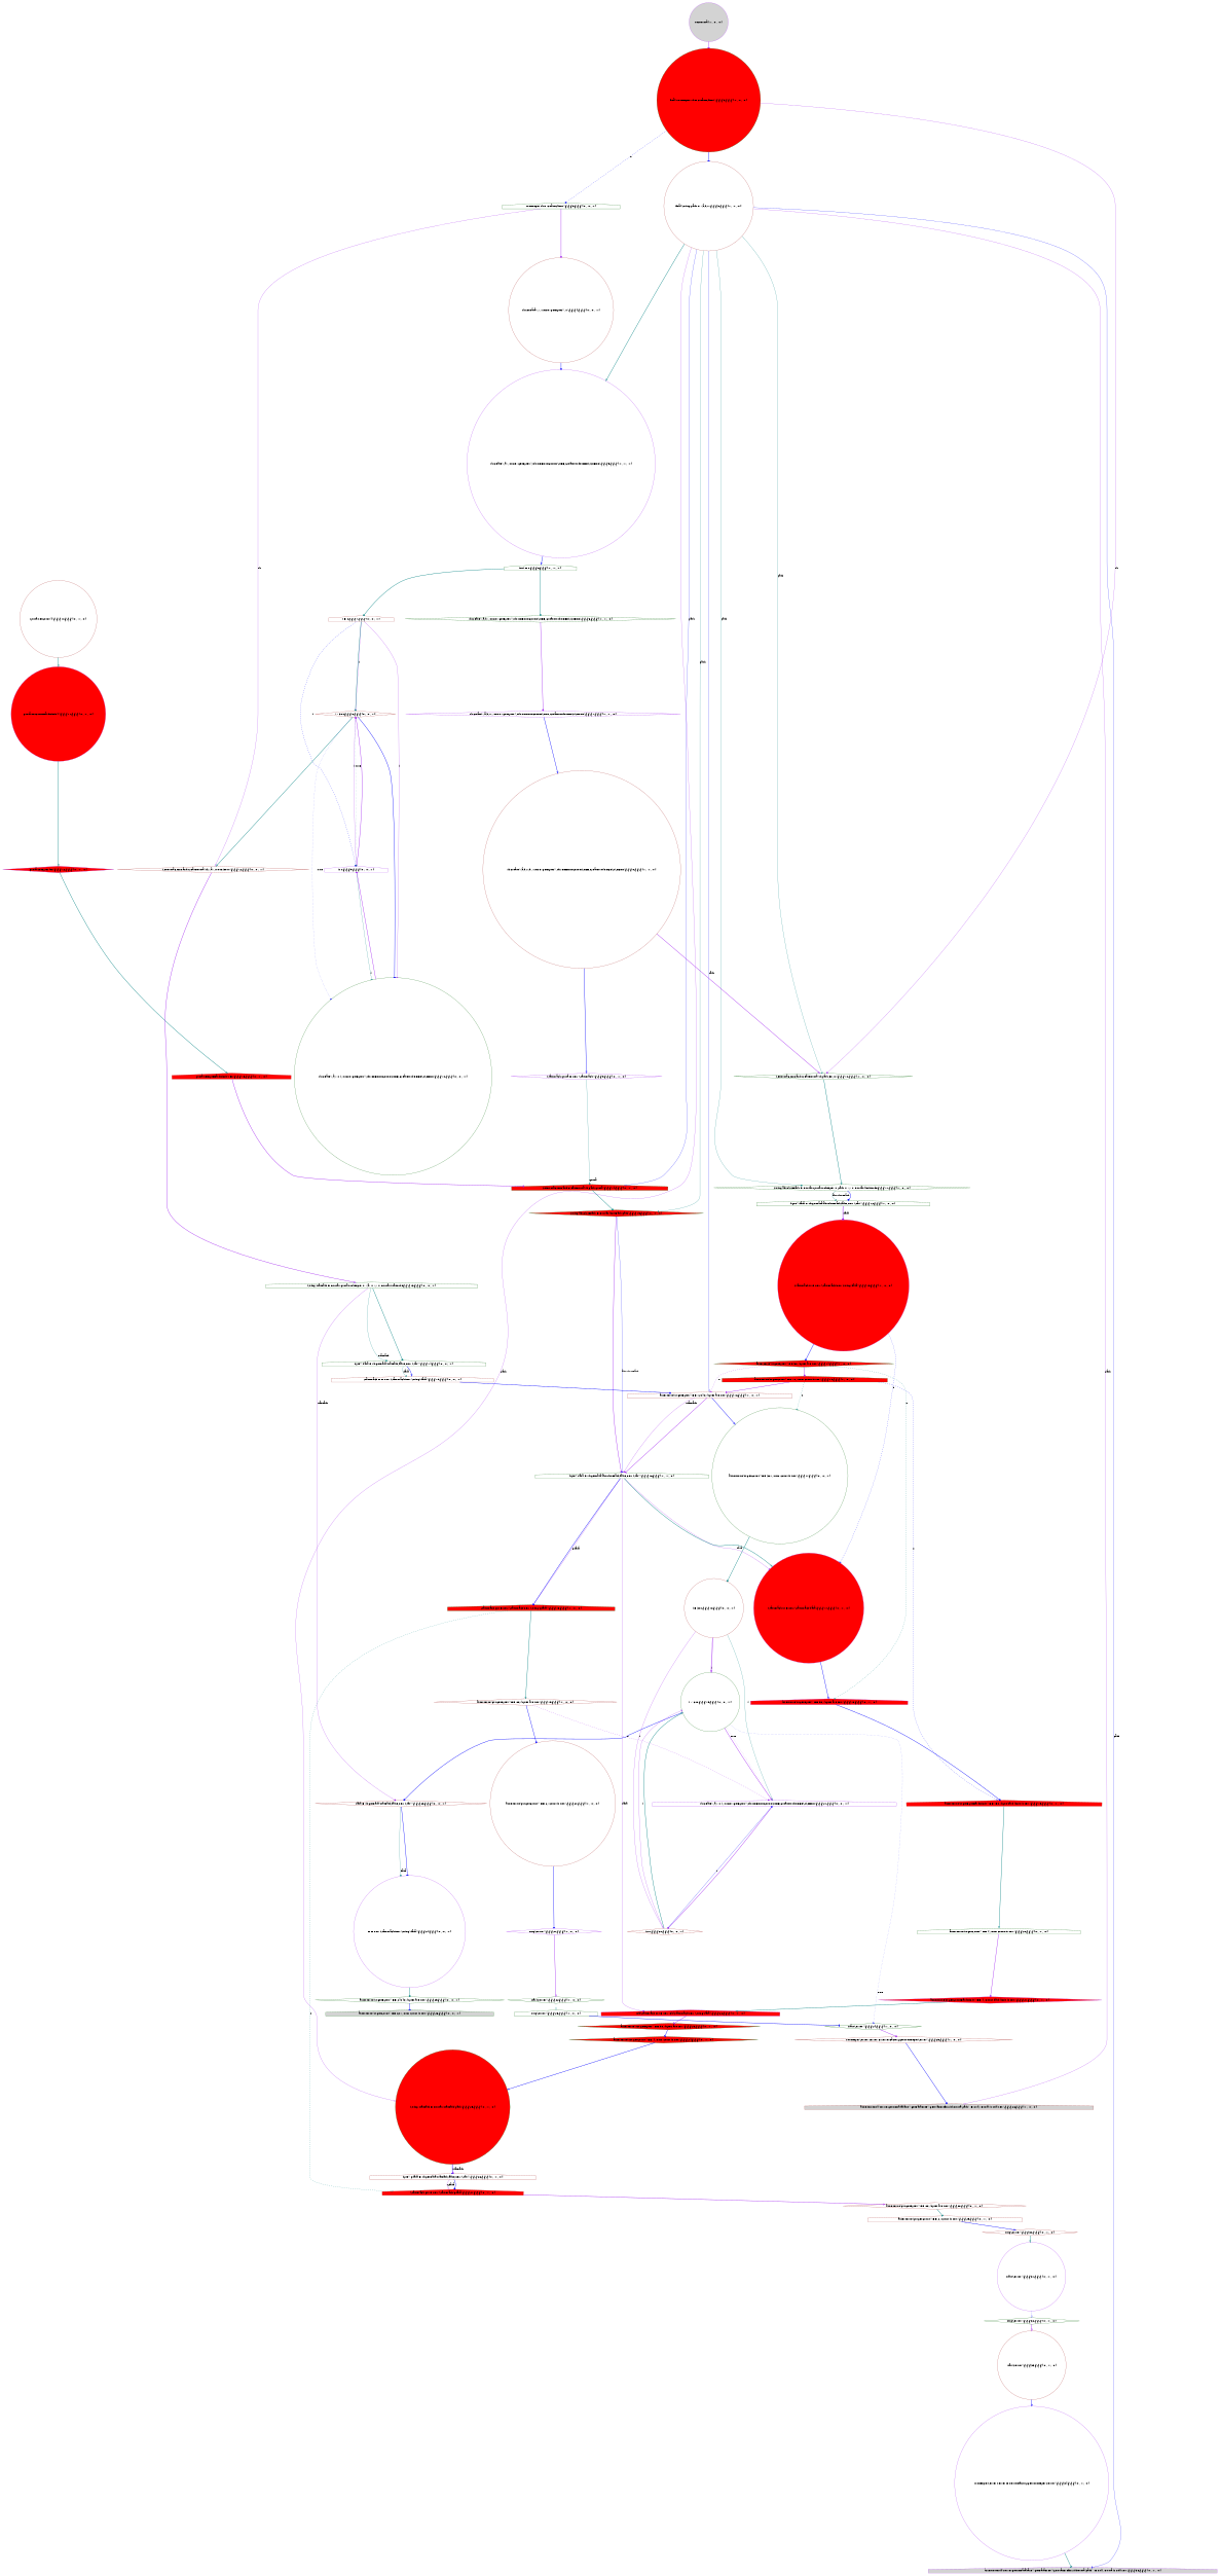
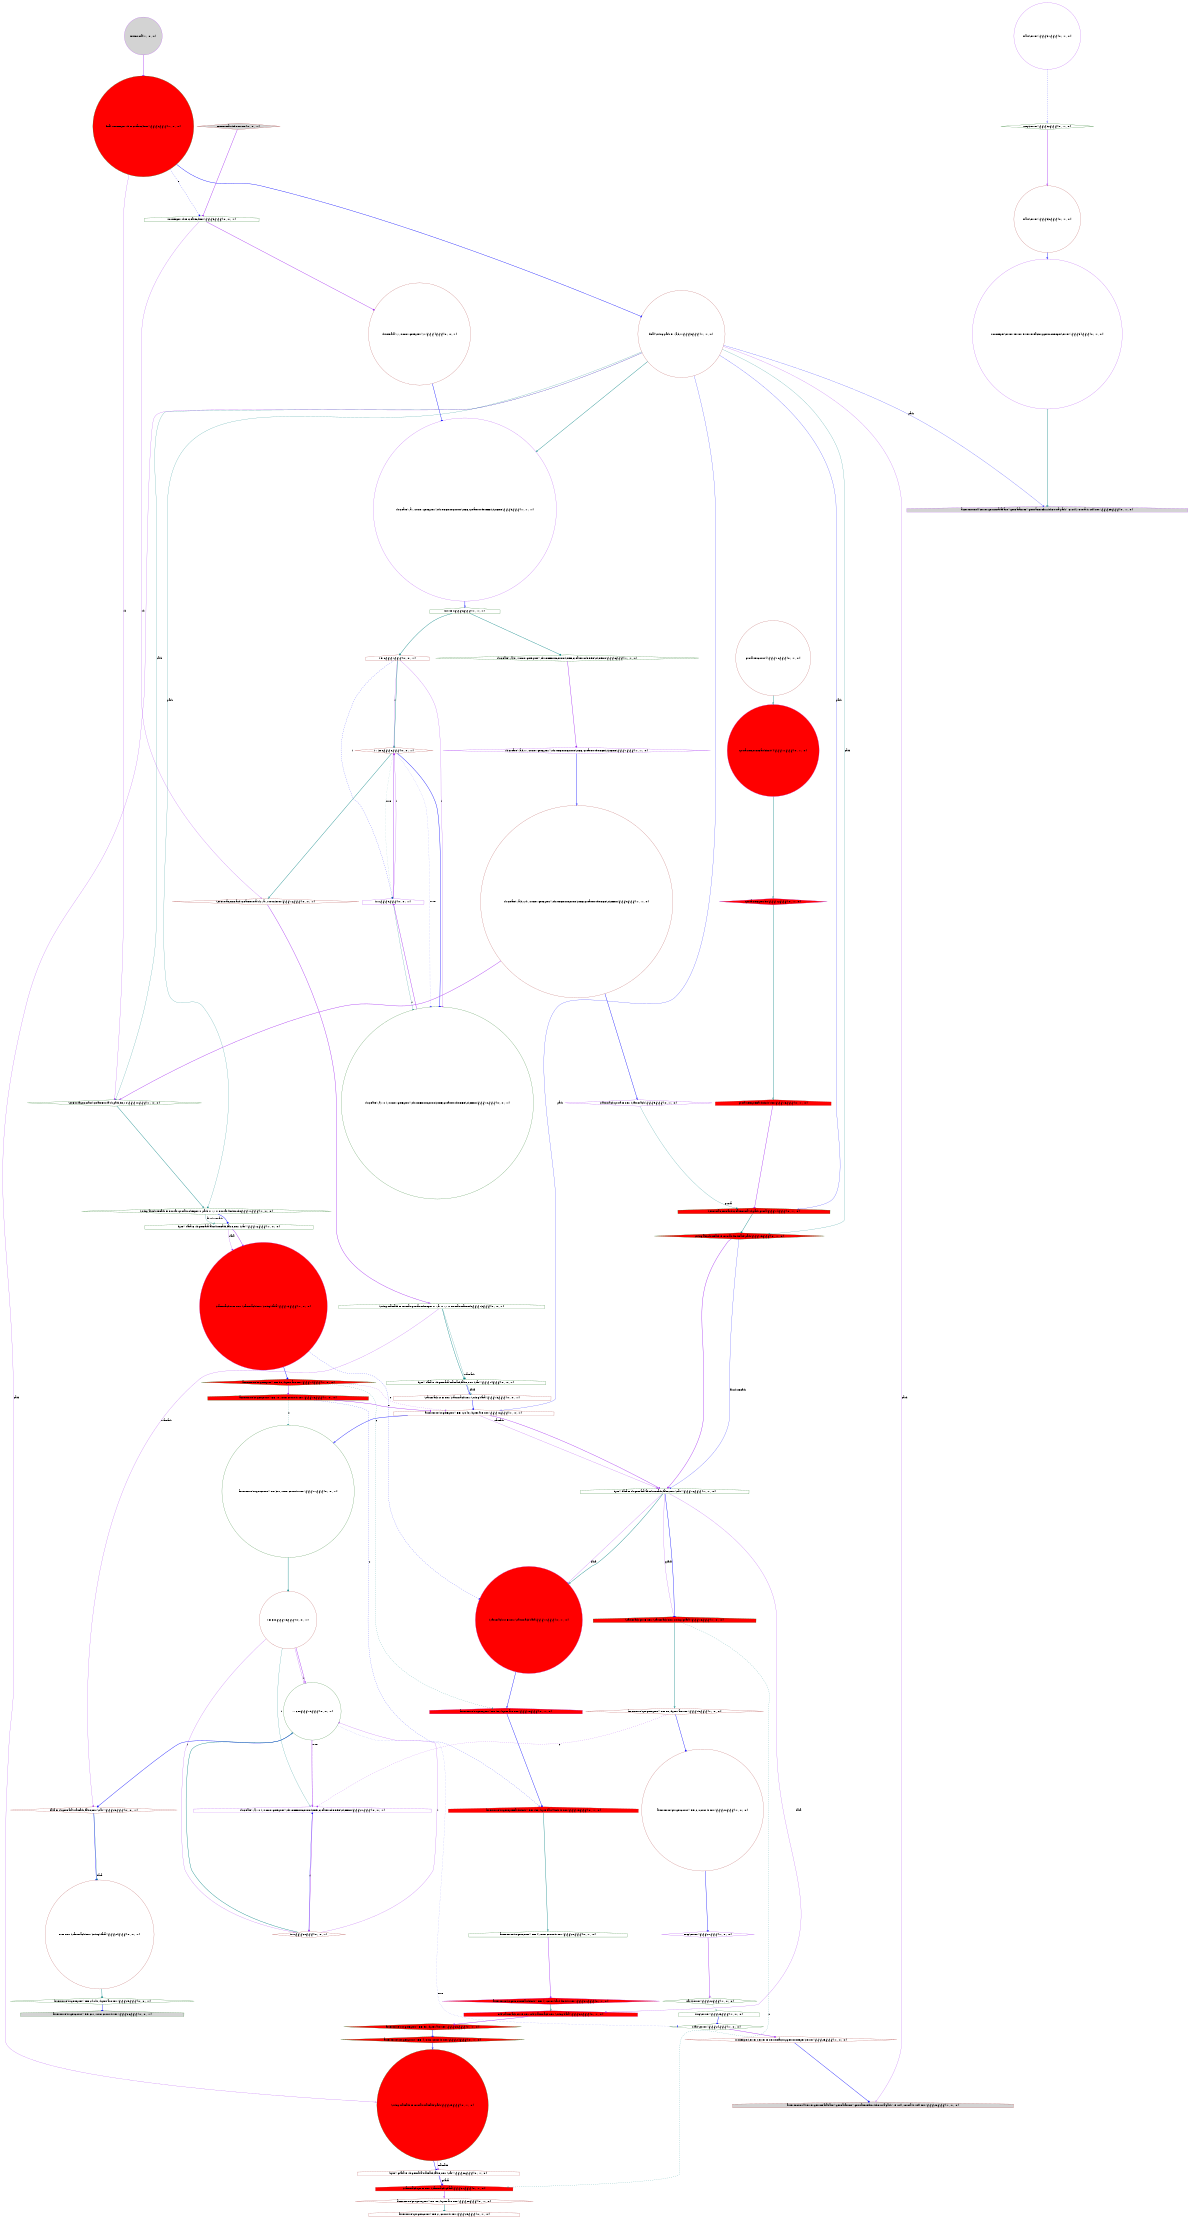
  digraph {
    node [color=darkgreen fillcolor=white shape=house style=filled]
    edge [arrowhead=onormal color=purple style=bold]
    n1 [color=brown label="final String path = \"/a/b/v\"@@@3@@@['1', '1', '0']" shape=circle]
    n2 [color=purple label="zk.create(\"/a\",\"some\".getBytes(),Ids.OPEN_ACL_UNSAFE,CreateMode.PERSISTENT)@@@5@@@['1', '1', '1']" shape=circle]
    n3 [label="SetQuotaCommand.createQuota(zk,path,5L,10)@@@10@@@['1', '0', '0']" shape=diamond]
    n4 [color=purple fillcolor=lightgray label="assertNotNull(server.getZKDatabase().getDataTree().getMaxPrefixWithQuota(path) != null,\"Quota is still set\")@@@35@@@['0', '1', '0']"]
    n5 [color=brown label="assertTrue(st.getBytes() == 1204L,\"bytes are set\")@@@16@@@['1', '0', '1']"]
    n6 [fillcolor=red label="SetQuotaCommand.createQuota(zk,path,quota)@@@14@@@['0', '1', '0']"]
    n7 [color=brown fillcolor=lightgray label="assertNotNull(server.getZKDatabase().getDataTree().getMaxPrefixWithQuota(path) != null,\"Quota is still set\")@@@26@@@['1', '0', '0']"]
    n8 [fillcolor=red label="String absolutePath = Quotas.limitPath(path)@@@15@@@['0', '1', '0']" shape=diamond]
    n9 [label="String absolutePath = Quotas.quotaZookeeper + path + \"/\" + Quotas.limitNode@@@11@@@['1', '0', '0']" shape=diamond]
    n10 [fillcolor=red label="String statPath = Quotas.statPath(path)@@@25@@@['0', '1', '0']" shape=circle]
    n11 [label="int i = 0@@@6@@@['1', '1', '1']"]
    n12 [label="assertTrue(st.getCount() == 301,\"num count is set\")@@@17@@@['0', '0', '1']" shape=circle]
    n13 [label="byte(( data = zk.getData(absolutePath,false,new Stat())@@@16@@@['1', '1', '0']"]
    n14 [label="byte(( data = zk.getData(absolutePath,false,new Stat())@@@12@@@['1', '0', '0']"]
    n15 [color=brown label="byte(( qdata = zk.getData(statPath,false,new Stat())@@@26@@@['0', '1', '0']"]
    n16 [color=brown fillcolor=red label="StatsTrack qst = new StatsTrack(qdata)@@@27@@@['0', '1', '0']"]
    n17 [color=brown label="assertTrue(qst.getBytes() == 8L,\"bytes are set\")@@@28@@@['0', '1', '0']" shape=diamond]
    n18 [color=brown label="i = 0@@@7@@@['0', '0', '1']"]
    n19 [label="zk.create(\"/a/b\",\"some\".getBytes(),Ids.OPEN_ACL_UNSAFE,CreateMode.PERSISTENT)@@@6@@@['1', '1', '0']" shape=diamond]
    n20 [label="i < 600@@@19@@@['0', '0', '1']" shape=circle]
    n21 [color=purple label="zk.create(\"/a/\" + i,\"some\".getBytes(),Ids.OPEN_ACL_UNSAFE,CreateMode.PERSISTENT)@@@21@@@['0', '0', '1']"]
    n22 [color=brown label="data = zk.getData(statPath,false,new Stat())@@@23@@@['0', '0', '1']" shape=diamond]
    n23 [label="startServer()@@@24@@@['1', '0', '0']" shape=diamond]
    n24 [color=brown label="i++@@@20@@@['0', '0', '1']" shape=diamond]
-   n25 [color=purple label="st = new StatsTrack(new String(data))@@@24@@@['0', '0', '1']" shape=circle]
+   n25 [color=brown label="st = new StatsTrack(new String(data))@@@24@@@['0', '0', '1']" shape=circle]
    n26 [color=brown label="ZooKeeperServer server = serverFactory.getZooKeeperServer()@@@25@@@['1', '0', '0']" shape=diamond]
    n27 [color=brown label="assertTrue(qst.getBytes() == 8L,\"bytes are set\")@@@19@@@['1', '0', '0']" shape=diamond]
    n28 [color=brown label="assertTrue(qst.getCount() == 2,\"count is set\")@@@20@@@['1', '0', '0']" shape=circle]
    n29 [color=purple label="stopServer()@@@21@@@['1', '0', '0']" shape=diamond]
    n30 [color=brown label="StatsTrack st = new StatsTrack(new String(data))@@@15@@@['0', '0', '1']"]
    n31 [color=purple fillcolor=red label="quota.setCountHardLimit(4)@@@11@@@['0', '1', '0']" shape=circle]
    n32 [color=purple fillcolor=red label="quota.setBytes(9L)@@@12@@@['0', '1', '0']" shape=diamond]
    n33 [color=brown fillcolor=red label="quota.setByteHardLimit(15L)@@@13@@@['0', '1', '0']"]
    n34 [color=brown label="i = 300@@@18@@@['0', '0', '1']" shape=circle]
    n35 [color=brown label="startServer()@@@33@@@['0', '1', '0']" shape=circle]
    n36 [color=purple label="ZooKeeperServer server = serverFactory.getZooKeeperServer()@@@34@@@['0', '1', '0']" shape=circle]
    n37 [fillcolor=red label="assertTrue(st.getCount() == 10,\"num count is set\")@@@15@@@['1', '0', '0']"]
    n38 [color=brown fillcolor=red label="assertTrue(st.getByteHardLimit() == 15L,\"byte hard limit is set\")@@@19@@@['0', '1', '0']"]
    n39 [label="assertTrue(st.getCount() == 4,\"num count is set\")@@@20@@@['0', '1', '0']"]
    n40 [color=brown label="i < 300@@@8@@@['0', '0', '1']" shape=diamond]
    n41 [color=brown label="SetQuotaCommand.createQuota(zk,\"/a\",1000L,5000)@@@12@@@['0', '0', '1']" shape=diamond]
    n42 [color=purple label="i++@@@9@@@['0', '0', '1']"]
    n43 [label="zk.create(\"/a/\" + i,\"some\".getBytes(),Ids.OPEN_ACL_UNSAFE,CreateMode.PERSISTENT)@@@10@@@['0', '0', '1']" shape=circle]
    n44 [label="String statPath = Quotas.quotaZookeeper + \"/a\" + \"/\" + Quotas.statNode@@@13@@@['0', '0', '1']"]
    n45 [label="startServer()@@@22@@@['1', '0', '0']" shape=diamond]
    n46 [label="stopServer()@@@23@@@['1', '0', '0']"]
    n47 [label="stopServer()@@@32@@@['0', '1', '0']" shape=diamond]
    n48 [fillcolor=red label="assertTrue(ost.getCount() == 4,\"num count is set\")@@@24@@@['0', '1', '0']" shape=diamond]
    n49 [color=brown label="zk.setData(\"/\",\"some\".getBytes(),-1)@@@4@@@['0', '0', '1']" shape=circle]
    n50 [fillcolor=red label="final ZooKeeper zk = createClient()@@@3@@@['1', '0', '0']" shape=circle]
    n51 [label="ZooKeeper zk = createClient()@@@3@@@['0', '0', '1']"]
    n52 [color=purple fillcolor=red label="assertTrue(st.getCountHardLimit() == 4,\"count hard limit is set\")@@@21@@@['0', '1', '0']" shape=diamond]
    n53 [color=purple fillcolor=red label="OldStatsTrack ost = new OldStatsTrack(new String(data))@@@22@@@['0', '1', '0']"]
    n54 [label="byte(( data = zk.getData(statPath,false,new Stat())@@@14@@@['0', '0', '1']"]
    n55 [color=purple fillcolor=red label="StatsTrack st = new StatsTrack(data)@@@17@@@['0', '1', '0']" shape=circle]
    n56 [fillcolor=red label="StatsTrack qst = new StatsTrack(new String(qdata))@@@18@@@['1', '0', '0']"]
    n57 [color=purple fillcolor=red label="assertTrue(st.getBytes() == 9L,\"bytes are set\")@@@18@@@['0', '1', '0']"]
    n58 [fillcolor=red label="assertTrue(ost.getBytes() == 9L,\"bytes are set\")@@@23@@@['0', '1', '0']" shape=diamond]
    n59 [color=brown label="quota.setCount(4)@@@10@@@['0', '1', '0']" shape=circle]
-   n61 [color=brown label="stopServer()@@@30@@@['0', '1', '0']" shape=diamond]
+   n60 [color=brown fillcolor=lightgray label="testQuotaWithQuorum['0', '0', '1']" shape=diamond]
    n62 [color=purple label="startServer()@@@31@@@['0', '1', '0']" shape=circle]
    n63 [color=purple label="StatsTrack quota = new StatsTrack()@@@9@@@['0', '1', '0']" shape=diamond]
    n64 [fillcolor=red label="assertTrue(st.getBytes() == 5L,\"bytes are set\")@@@14@@@['1', '0', '0']" shape=diamond]
    n65 [color=purple label="zk.create(\"/a/b/v\",\"some\".getBytes(),Ids.OPEN_ACL_UNSAFE,CreateMode.PERSISTENT)@@@7@@@['1', '1', '0']" shape=diamond]
    n66 [color=purple fillcolor=red label="StatsTrack st = new StatsTrack(new String(data))@@@13@@@['1', '0', '0']" shape=circle]
    n67 [fillcolor=lightgray label="assertTrue(st.getCount() == 601,\"num count is set\")@@@26@@@['0', '0', '1']"]
    n68 [label="assertTrue(st.getBytes() == 2404L,\"bytes are set\")@@@25@@@['0', '0', '1']" shape=diamond]
    n69 [color=brown label="assertTrue(qst.getCount() == 2,\"count is set\")@@@29@@@['0', '1', '0']"]
    n70 [color=brown label="zk.create(\"/a/b/v/d\",\"some\".getBytes(),Ids.OPEN_ACL_UNSAFE,CreateMode.PERSISTENT)@@@8@@@['1', '1', '0']" shape=circle]
    n71 [color=purple fillcolor=lightgray label="testQuota['1', '0', '0']" shape=circle]
    n1 -> n2 [color=teal]
    n1 -> n3 [arrowhead=tee color=teal label=path style=solid]
    n1 -> n4 [arrowhead=tee color=blue label=path style=solid]
    n1 -> n5 [color=blue label=path style=solid]
    n1 -> n6 [color=blue label=path style=solid]
    n1 -> n7 [label=path style=solid]
    n1 -> n8 [arrowhead=tee color=teal label=path style=solid]
    n1 -> n9 [arrowhead=dot color=teal label=path style=solid]
    n1 -> n10 [label=path style=solid]
    n2 -> n11 [color=blue]
    n3 -> n9 [color=teal]
    n5 -> n12 [color=blue]
    n5 -> n13 [arrowhead=dot label=statPath style=solid]
    n5 -> n13 [arrowhead=tee]
    n6 -> n8 [arrowhead=dot color=teal]
    n8 -> n13 [arrowhead=dot]
    n8 -> n13 [arrowhead=tee color=blue label=absolutePath style=solid]
    n9 -> n14 [arrowhead=dot color=blue]
    n9 -> n14 [arrowhead=tee color=teal label=absolutePath style=solid]
    n10 -> n15 [arrowhead=tee color=blue]
    n10 -> n15 [arrowhead=dot label=statPath style=solid]
    n11 -> n18 [arrowhead=dot color=teal]
    n11 -> n19 [arrowhead=dot color=teal]
    n12 -> n34 [arrowhead=dot color=teal]
    n13 -> n53 [arrowhead=dot label=data style=solid]
    n13 -> n55 [arrowhead=tee label=data style=solid]
    n13 -> n55 [color=teal]
    n13 -> n56 [arrowhead=tee label=qdata style=solid]
    n13 -> n56 [arrowhead=tee color=blue]
    n14 -> n66 [arrowhead=tee]
    n14 -> n66 [arrowhead=dot label=data style=solid]
    n15 -> n16 [arrowhead=dot color=blue]
    n15 -> n16 [label=qdata style=solid]
    n16 -> n17
    n17 -> n69 [arrowhead=tee color=teal]
    n18 -> n40 [label=i style=solid]
    n18 -> n40 [arrowhead=tee color=teal]
    n18 -> n42 [arrowhead=dot color=blue label=i style=dashed]
    n18 -> n43 [arrowhead=tee label=i style=solid]
    n19 -> n65 [arrowhead=dot]
    n20 -> n21 [label=true style=dotted]
    n20 -> n21
    n20 -> n22 [arrowhead=dot color=blue]
    n20 -> n23 [arrowhead=tee color=blue label=true style=dotted]
    n21 -> n24 [arrowhead=dot]
    n22 -> n25 [arrowhead=tee color=blue]
    n22 -> n25 [arrowhead=dot color=teal label=data style=solid]
    n23 -> n26 [arrowhead=dot]
    n24 -> n20 [color=teal]
    n24 -> n20 [arrowhead=tee label=i style=solid]
    n24 -> n21 [arrowhead=dot color=blue label=i style=solid]
    n25 -> n68 [arrowhead=dot color=teal]
    n26 -> n7 [arrowhead=dot color=blue]
    n27 -> n21 [arrowhead=dot label=0 style=dashed]
    n27 -> n28 [arrowhead=dot color=blue]
    n28 -> n29 [arrowhead=tee color=blue]
    n29 -> n45
    n30 -> n5 [arrowhead=dot color=blue]
    n31 -> n32 [color=teal]
    n32 -> n33 [color=teal]
    n33 -> n6 [arrowhead=tee]
    n34 -> n20 [label=i style=solid]
    n34 -> n20
    n34 -> n21 [color=teal label=i style=solid]
    n34 -> n24 [label=i style=solid]
    n35 -> n36 [color=blue]
    n36 -> n4 [arrowhead=tee color=teal]
    n37 -> n5 [arrowhead=tee]
    n37 -> n12 [arrowhead=tee color=teal label=0 style=dashed]
    n37 -> n38 [color=blue label=0 style=dashed]
    n38 -> n39 [color=teal]
    n39 -> n52 [arrowhead=dot]
    n40 -> n41 [color=teal]
    n40 -> n42 [arrowhead=dot color=teal label=true style=dotted]
    n40 -> n43 [arrowhead=tee color=blue]
    n40 -> n43 [arrowhead=tee color=blue label=true style=dotted]
    n41 -> n44
    n42 -> n40 [arrowhead=dot]
    n42 -> n40 [arrowhead=tee label=i style=solid]
    n42 -> n43 [arrowhead=tee color=teal label=i style=solid]
    n43 -> n42 [arrowhead=tee]
    n44 -> n22 [arrowhead=dot label=statPath style=solid]
    n44 -> n54 [arrowhead=dot color=teal label=statPath style=solid]
    n44 -> n54 [arrowhead=dot color=teal]
    n45 -> n46 [color=teal style=dotted]
    n46 -> n23 [arrowhead=tee color=blue]
    n47 -> n35
    n48 -> n10 [color=blue]
    n49 -> n2 [arrowhead=tee color=blue]
    n50 -> n1 [arrowhead=tee color=blue]
    n50 -> n3 [arrowhead=dot label=zk style=solid]
    n50 -> n51 [arrowhead=dot color=blue label=0 style=dashed]
    n51 -> n41 [label=zk style=solid]
    n51 -> n49 [arrowhead=dot]
    n52 -> n53 [color=teal]
    n53 -> n58 [arrowhead=tee]
    n54 -> n30 [color=blue]
    n54 -> n30 [arrowhead=tee color=teal label=data style=solid]
    n55 -> n57 [color=blue]
    n56 -> n16 [color=teal label=0 style=dashed]
    n56 -> n27 [color=teal]
    n57 -> n38 [arrowhead=dot color=blue]
    n58 -> n48 [arrowhead=tee color=blue]
    n59 -> n31 [color=teal]
-   n61 -> n62 [color=teal]
+   n60 -> n51 [arrowhead=tee]
    n62 -> n47 [color=blue style=dashed]
    n63 -> n6 [arrowhead=dot color=teal label=quota style=solid]
    n64 -> n5 [arrowhead=tee label=0 style=dashed]
    n64 -> n37 [arrowhead=dot]
    n64 -> n57 [arrowhead=tee color=teal label=0 style=dashed]
    n65 -> n70 [color=blue]
    n66 -> n55 [arrowhead=tee color=blue label=0 style=dashed]
    n66 -> n64 [arrowhead=dot color=blue]
    n68 -> n67 [arrowhead=tee color=blue]
-   n69 -> n61 [color=blue]
    n70 -> n3
    n70 -> n63 [color=blue]
    n71 -> n50 [arrowhead=tee]
  }
